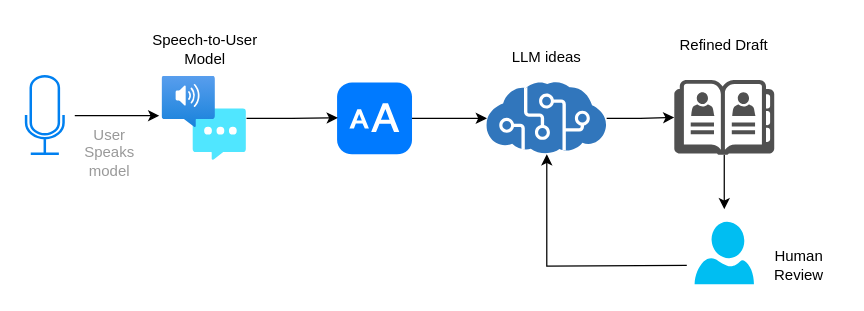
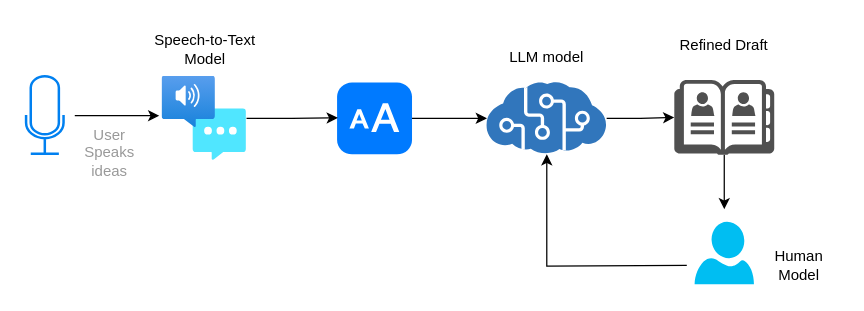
  <mxCell id="0" />
  <mxCell id="1" parent="0" />
  <mxCell id="2" value="" style="html=1;strokeWidth=1;shadow=0;dashed=0;shape=mxgraph.ios7.misc.text_size;fillColor=#007AFF;strokeColor=none;buttonText=;strokeColor2=#222222;fontColor=#222222;fontSize=8;verticalLabelPosition=bottom;verticalAlign=top;align=center;sketch=0;" parent="1" vertex="1"><mxGeometry x="269" y="65.5" width="60" height="57.5" as="geometry" /></mxCell>
  <mxCell id="3" value="" style="image;aspect=fixed;html=1;points=[];align=center;fontSize=12;image=img/lib/azure2/ai_machine_learning/Speech_Services.svg;" parent="1" vertex="1"><mxGeometry x="129" y="60.5" width="67.5" height="67.5" as="geometry" /></mxCell>
  <mxCell id="4" style="edgeStyle=orthogonalEdgeStyle;rounded=0;orthogonalLoop=1;jettySize=auto;html=1;" parent="1" source="5" target="7" edge="1"><mxGeometry relative="1" as="geometry" /></mxCell>
  <mxCell id="5" value="" style="image;sketch=0;aspect=fixed;html=1;points=[];align=center;fontSize=12;image=img/lib/mscae/Cognitive_Services.svg;" parent="1" vertex="1"><mxGeometry x="389" y="65.5" width="95.83" height="57.5" as="geometry" /></mxCell>
  <mxCell id="6" style="edgeStyle=orthogonalEdgeStyle;rounded=0;orthogonalLoop=1;jettySize=auto;html=1;" parent="1" source="7" edge="1"><mxGeometry relative="1" as="geometry"><mxPoint x="579" y="167" as="targetPoint" /></mxGeometry></mxCell>
  <mxCell id="7" value="" style="sketch=0;pointerEvents=1;shadow=0;dashed=0;html=1;strokeColor=none;fillColor=#505050;labelPosition=center;verticalLabelPosition=bottom;verticalAlign=top;outlineConnect=0;align=center;shape=mxgraph.office.concepts.address_book;" parent="1" vertex="1"><mxGeometry x="539" y="63.56" width="80" height="59.88" as="geometry" /></mxCell>
  <mxCell id="8" style="edgeStyle=orthogonalEdgeStyle;rounded=0;orthogonalLoop=1;jettySize=auto;html=1;entryX=0;entryY=0.5;entryDx=0;entryDy=0;entryPerimeter=0;" parent="1" source="2" target="5" edge="1"><mxGeometry relative="1" as="geometry" /></mxCell>
  <mxCell id="9" style="edgeStyle=orthogonalEdgeStyle;rounded=0;orthogonalLoop=1;jettySize=auto;html=1;entryX=0.01;entryY=0.493;entryDx=0;entryDy=0;entryPerimeter=0;" parent="1" source="3" target="2" edge="1"><mxGeometry relative="1" as="geometry" /></mxCell>
- <mxCell id="10" value="Speech-to-User Model" style="text;html=1;align=center;verticalAlign=middle;whiteSpace=wrap;rounded=0;" parent="1" vertex="1"><mxGeometry x="116.5" y="23.5" width="92.5" height="30" as="geometry" /></mxCell>
- <mxCell id="11" value="LLM ideas" style="text;html=1;align=center;verticalAlign=middle;whiteSpace=wrap;rounded=0;" parent="1" vertex="1"><mxGeometry x="396.92" y="30.5" width="80" height="30" as="geometry" /></mxCell>
+ <mxCell id="10" value="Speech-to-Text Model" style="text;html=1;align=center;verticalAlign=middle;whiteSpace=wrap;rounded=0;" parent="1" vertex="1"><mxGeometry x="116.5" y="23.5" width="92.5" height="30" as="geometry" /></mxCell>
+ <mxCell id="11" value="LLM model" style="text;html=1;align=center;verticalAlign=middle;whiteSpace=wrap;rounded=0;" parent="1" vertex="1"><mxGeometry x="396.92" y="30.5" width="80" height="30" as="geometry" /></mxCell>
  <mxCell id="12" value="Refined Draft" style="text;html=1;align=center;verticalAlign=middle;whiteSpace=wrap;rounded=0;" parent="1" vertex="1"><mxGeometry x="529" y="20.5" width="100" height="30" as="geometry" /></mxCell>
  <mxCell id="13" style="edgeStyle=orthogonalEdgeStyle;rounded=0;orthogonalLoop=1;jettySize=auto;html=1;" parent="1" target="5" edge="1"><mxGeometry relative="1" as="geometry"><mxPoint x="549" y="212.029" as="sourcePoint" /></mxGeometry></mxCell>
  <mxCell id="14" value="" style="verticalLabelPosition=bottom;html=1;verticalAlign=top;align=center;strokeColor=none;fillColor=#00BEF2;shape=mxgraph.azure.user;" parent="1" vertex="1"><mxGeometry x="555.25" y="177" width="47.5" height="50" as="geometry" /></mxCell>
- <mxCell id="15" value="Human Review" style="text;html=1;align=center;verticalAlign=middle;whiteSpace=wrap;rounded=0;" parent="1" vertex="1"><mxGeometry x="609" y="197" width="60" height="30" as="geometry" /></mxCell>
+ <mxCell id="15" value="Human Model" style="text;html=1;align=center;verticalAlign=middle;whiteSpace=wrap;rounded=0;" parent="1" vertex="1"><mxGeometry x="609" y="197" width="60" height="30" as="geometry" /></mxCell>
  <mxCell id="16" value="" style="html=1;verticalLabelPosition=bottom;align=center;labelBackgroundColor=#ffffff;verticalAlign=top;strokeWidth=2;strokeColor=#0080F0;shadow=0;dashed=0;shape=mxgraph.ios7.icons.microphone;" vertex="1" parent="1"><mxGeometry x="20" y="60.5" width="30" height="62" as="geometry" /></mxCell>
  <mxCell id="17" style="edgeStyle=orthogonalEdgeStyle;rounded=0;orthogonalLoop=1;jettySize=auto;html=1;entryX=-0.035;entryY=0.47;entryDx=0;entryDy=0;entryPerimeter=0;" edge="1" parent="1" target="3"><mxGeometry relative="1" as="geometry"><mxPoint x="59" y="92" as="sourcePoint" /><Array as="points"><mxPoint x="99" y="93" /></Array></mxGeometry></mxCell>
- <mxCell id="18" value="User Speaks model" style="text;html=1;align=center;verticalAlign=middle;whiteSpace=wrap;rounded=0;fontColor=#999999;" vertex="1" parent="1"><mxGeometry x="52" y="107" width="70" height="30" as="geometry" /></mxCell>
+ <mxCell id="18" value="User Speaks ideas" style="text;html=1;align=center;verticalAlign=middle;whiteSpace=wrap;rounded=0;fontColor=#999999;" vertex="1" parent="1"><mxGeometry x="52" y="107" width="70" height="30" as="geometry" /></mxCell>
